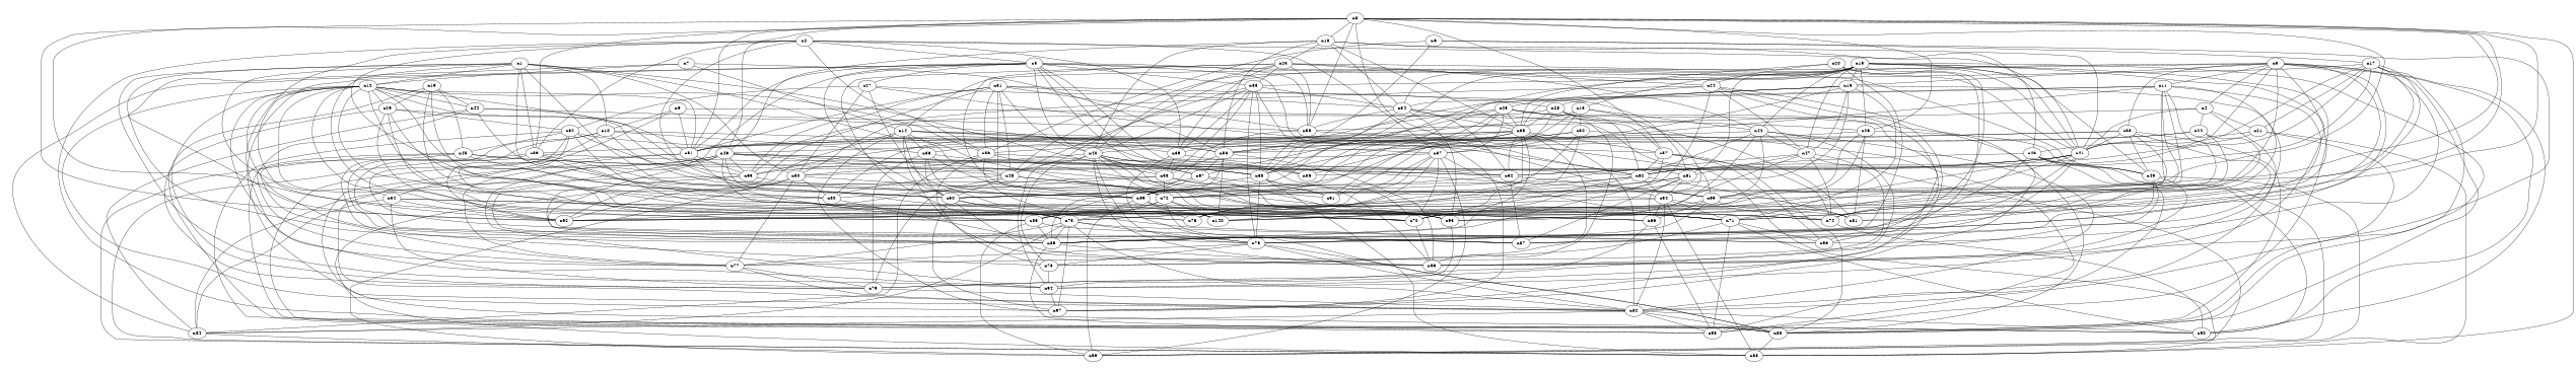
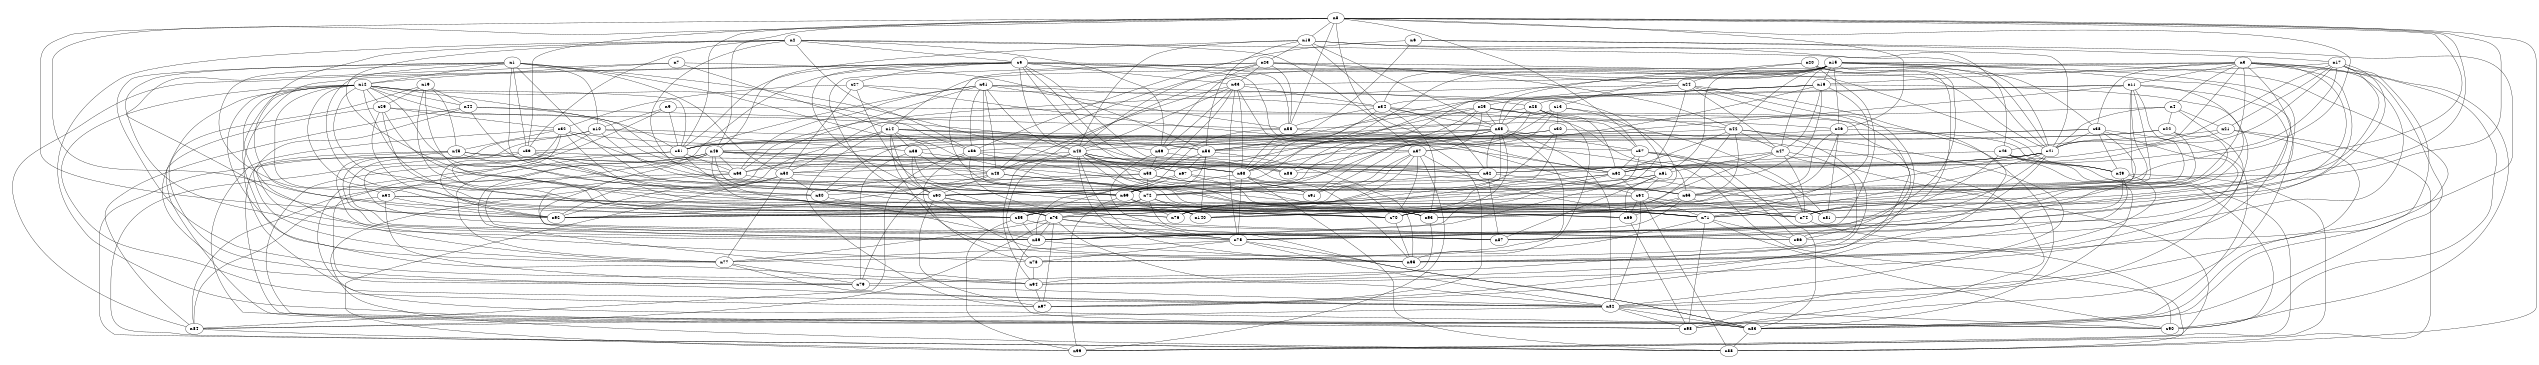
  strict graph {
    n1
    n54
    n50
    n48
    n59
    n94
    n76
    n60
    n80
    n89
    n12
    n10
    n58
    n93
    n84
    n92
    n70
    n79
    n69
    n77
    n99
    n71
    n88
    n87
    n72
    n86
    n66
    n97
    n95
    n73
    n98
    n56
    n51
    n85
    n63
    n61
    n44
    n29
    n100 [label=n140]
    n53
    n36
    n78
    n91
    n82
    n74
    n90
    n96
    n83
    n75
    n67
    n64
    n55
    n39
    n81
    n32
    n52
    n2
    n5
    n37
    n41
    n68
    n27
    n65
    n33
    n49
    n62
    n40
    n28
    n57
    n34
    n3
    n4
    n16
    n13
    n14
    n11
    n38
    n22
    n21
    n47
    n35
    n30
    n42
    n43
    n46
    n45
    n6
    n17
    n7
    n8
    n26
    n18
    n23
    n24
    n9
    n15
    n25
    n19
    n20
    n31
    n1 -- n54
    n1 -- n50
    n1 -- n48
    n1 -- n59
    n1 -- n94
    n1 -- n76
    n1 -- n60
    n1 -- n80
    n1 -- n89
    n1 -- n12
    n1 -- n10
    n1 -- n58
    n54 -- n93
    n54 -- n84
    n54 -- n92
    n54 -- n70
    n54 -- n79
    n50 -- n80
    n50 -- n92
    n50 -- n69
    n50 -- n77
    n50 -- n99
    n48 -- n60
    n48 -- n80
    n48 -- n93
    n48 -- n92
    n48 -- n71
    n59 -- n88
    n59 -- n87
    n59 -- n72
    n59 -- n86
    n59 -- n66
    n94 -- n97
    n60 -- n70
    n60 -- n97
    n60 -- n95
    n60 -- n73
    n80 -- n89
    n89 -- n95
    n89 -- n98
    n12 -- n76
    n12 -- n60
    n12 -- n89
    n12 -- n92
    n12 -- n79
    n12 -- n77
    n12 -- n97
    n12 -- n73
    n12 -- n56
    n12 -- n51
    n12 -- n85
    n12 -- n63
    n12 -- n61
    n12 -- n44
    n12 -- n29
    n12 -- n100
    n10 -- n89
    n10 -- n69
    n10 -- n87
    n10 -- n53
    n10 -- n36
    n10 -- n78
    n58 -- n80
    n58 -- n79
    n58 -- n71
    n58 -- n72
    n58 -- n91
    n93 -- n94
    n84 -- n99
    n70 -- n95
    n79 -- n82
    n69 -- n76
    n69 -- n99
    n69 -- n74
    n77 -- n79
    n77 -- n82
    n71 -- n98
    n71 -- n78
    n71 -- n90
    n71 -- n96
    n72 -- n93
    n72 -- n92
    n72 -- n73
    n72 -- n100
    n72 -- n83
-   n66 -- n79
    n66 -- n98
    n73 -- n89
    n73 -- n84
    n73 -- n77
    n73 -- n97
    n73 -- n82
    n73 -- n96
    n73 -- n75
    n56 -- n84
    n56 -- n78
    n56 -- n74
    n56 -- n96
    n56 -- n67
    n51 -- n77
    n51 -- n73
    n51 -- n63
    n51 -- n83
    n85 -- n89
    n85 -- n99
    n85 -- n87
    n63 -- n84
    n63 -- n69
    n63 -- n75
    n61 -- n87
    n61 -- n72
    n61 -- n66
    n61 -- n73
    n61 -- n64
    n44 -- n60
    n44 -- n84
    n44 -- n77
    n44 -- n51
    n44 -- n55
    n29 -- n92
    n29 -- n85
    n29 -- n83
    n29 -- n39
    n29 -- n81
    n29 -- n32
    n53 -- n58
    n53 -- n69
    n53 -- n95
    n53 -- n100
    n53 -- n67
    n36 -- n60
    n36 -- n70
    n36 -- n79
    n36 -- n72
    n36 -- n52
    n78 -- n94
    n82 -- n84
    n82 -- n98
    n82 -- n90
    n82 -- n83
    n74 -- n90
    n83 -- n88
    n75 -- n77
    n75 -- n78
    n75 -- n82
    n75 -- n83
    n67 -- n69
    n67 -- n71
    n67 -- n85
    n67 -- n91
    n64 -- n71
    n64 -- n88
    n64 -- n66
    n64 -- n85
    n64 -- n82
    n64 -- n74
    n55 -- n89
    n55 -- n68
    n55 -- n65
    n39 -- n58
    n39 -- n75
    n39 -- n52
    n32 -- n92
    n32 -- n70
    n32 -- n86
    n32 -- n98
    n32 -- n100
    n32 -- n64
    n32 -- n45
    n52 -- n87
    n52 -- n72
    n52 -- n65
    n2 -- n59
    n2 -- n94
    n2 -- n80
    n2 -- n69
    n2 -- n56
    n2 -- n90
    n2 -- n39
    n2 -- n5
    n2 -- n37
    n2 -- n41
    n5 -- n94
    n5 -- n60
    n5 -- n84
    n5 -- n51
    n5 -- n82
    n5 -- n67
    n5 -- n55
    n5 -- n68
    n5 -- n27
    n5 -- n65
    n5 -- n33
    n5 -- n49
    n5 -- n62
    n5 -- n40
    n37 -- n92
    n37 -- n70
    n37 -- n99
    n37 -- n71
    n37 -- n63
    n37 -- n100
    n37 -- n91
    n41 -- n70
    n41 -- n71
    n41 -- n87
    n41 -- n86
    n41 -- n81
    n41 -- n52
    n41 -- n62
    n68 -- n70
    n68 -- n69
    n68 -- n88
    n68 -- n95
    n68 -- n75
    n27 -- n50
    n27 -- n70
    n27 -- n32
    n27 -- n28
    n27 -- n57
    n65 -- n70
    n65 -- n66
    n65 -- n75
    n65 -- n81
    n33 -- n48
    n33 -- n58
    n33 -- n97
    n33 -- n75
    n33 -- n39
    n33 -- n68
    n33 -- n40
    n33 -- n34
    n49 -- n77
    n49 -- n99
    n49 -- n87
    n49 -- n95
    n62 -- n76
    n62 -- n69
    n62 -- n100
    n62 -- n64
    n62 -- n81
    n40 -- n50
    n40 -- n94
    n40 -- n58
    n40 -- n93
    n40 -- n72
    n40 -- n86
    n40 -- n66
    n40 -- n95
    n40 -- n78
    n40 -- n75
    n40 -- n65
    n28 -- n50
    n28 -- n95
    n28 -- n91
    n28 -- n81
    n28 -- n62
    n28 -- n35
    n57 -- n100
    n57 -- n74
    n57 -- n96
    n57 -- n83
    n57 -- n62
    n34 -- n93
    n34 -- n88
    n34 -- n55
    n34 -- n52
    n34 -- n68
    n34 -- n35
    n3 -- n93
    n3 -- n74
    n3 -- n90
    n3 -- n96
    n3 -- n83
    n3 -- n75
    n3 -- n81
    n3 -- n41
    n3 -- n4
    n3 -- n16
    n3 -- n13
    n3 -- n14
    n3 -- n11
    n3 -- n38
    n4 -- n82
    n4 -- n55
    n4 -- n41
    n4 -- n22
    n4 -- n21
    n16 -- n60
    n16 -- n92
    n16 -- n71
    n16 -- n95
    n16 -- n68
    n16 -- n28
    n16 -- n47
    n16 -- n35
    n13 -- n63
    n13 -- n64
    n13 -- n37
    n13 -- n68
    n13 -- n30
    n13 -- n42
    n14 -- n60
    n14 -- n92
    n14 -- n71
    n14 -- n97
    n14 -- n95
    n14 -- n53
    n14 -- n36
    n14 -- n37
    n14 -- n62
    n11 -- n92
    n11 -- n71
    n11 -- n72
    n11 -- n86
    n11 -- n85
    n11 -- n53
    n11 -- n74
    n11 -- n65
    n11 -- n34
    n38 -- n87
    n38 -- n51
    n38 -- n53
    n38 -- n83
    n38 -- n75
    n38 -- n41
    n38 -- n49
    n22 -- n93
    n22 -- n71
    n22 -- n36
    n22 -- n39
    n21 -- n50
    n21 -- n88
    n21 -- n83
    n21 -- n43
    n47 -- n60
    n47 -- n99
    n47 -- n95
    n47 -- n61
    n47 -- n100
    n47 -- n74
    n35 -- n59
    n35 -- n76
    n35 -- n89
    n35 -- n72
    n35 -- n53
    n35 -- n78
    n35 -- n91
    n35 -- n82
    n35 -- n52
    n35 -- n40
    n35 -- n57
    n30 -- n76
    n30 -- n98
    n30 -- n51
    n30 -- n85
    n30 -- n46
    n42 -- n93
    n42 -- n79
    n42 -- n56
    n42 -- n82
    n42 -- n65
    n42 -- n62
    n42 -- n47
    n43 -- n89
    n43 -- n99
    n43 -- n98
    n43 -- n90
    n43 -- n49
    n43 -- n62
    n46 -- n48
    n46 -- n89
    n46 -- n87
    n46 -- n85
    n46 -- n63
    n46 -- n91
    n46 -- n82
    n46 -- n74
    n46 -- n90
    n46 -- n52
    n46 -- n68
    n45 -- n80
    n45 -- n77
    n45 -- n88
    n45 -- n83
    n45 -- n68
    n45 -- n62
    n6 -- n95
    n6 -- n56
    n6 -- n53
    n6 -- n17
    n17 -- n89
    n17 -- n73
    n17 -- n82
    n17 -- n90
    n17 -- n52
    n17 -- n41
    n17 -- n33
    n17 -- n62
    n17 -- n21
    n7 -- n12
    n7 -- n92
    n7 -- n53
    n7 -- n14
    n8 -- n59
    n8 -- n60
    n8 -- n92
    n8 -- n70
    n8 -- n88
    n8 -- n51
    n8 -- n85
    n8 -- n74
    n8 -- n64
    n8 -- n55
    n8 -- n65
    n8 -- n57
    n8 -- n46
    n8 -- n26
    n8 -- n18
    n26 -- n70
    n26 -- n51
    n26 -- n81
    n26 -- n65
    n26 -- n49
    n18 -- n53
    n18 -- n41
    n18 -- n40
    n18 -- n34
    n18 -- n35
    n18 -- n43
    n18 -- n46
    n18 -- n23
    n23 -- n48
    n23 -- n69
    n23 -- n73
    n23 -- n55
    n23 -- n39
    n23 -- n41
    n23 -- n33
    n23 -- n42
    n23 -- n24
    n24 -- n94
    n24 -- n89
    n24 -- n97
    n24 -- n63
    n24 -- n96
    n24 -- n47
    n24 -- n25
    n9 -- n54
    n9 -- n10
    n9 -- n51
    n9 -- n26
    n15 -- n48
    n15 -- n94
    n15 -- n60
    n15 -- n98
    n15 -- n61
    n15 -- n83
    n15 -- n75
    n15 -- n41
    n15 -- n68
-   n15 -- n49
+   n15 -- n38
    n15 -- n40
    n15 -- n34
    n15 -- n16
    n15 -- n47
    n15 -- n42
    n15 -- n26
    n25 -- n80
    n25 -- n69
    n25 -- n86
    n25 -- n97
    n25 -- n83
    n25 -- n67
    n25 -- n37
    n25 -- n57
    n25 -- n35
    n19 -- n79
    n19 -- n66
    n19 -- n44
    n19 -- n29
    n19 -- n100
    n19 -- n45
    n20 -- n89
    n20 -- n96
    n20 -- n41
    n20 -- n35
    n20 -- n24
    n31 -- n48
    n31 -- n88
    n31 -- n72
    n31 -- n56
    n31 -- n51
    n31 -- n63
    n31 -- n61
    n31 -- n55
    n31 -- n40
    n31 -- n34
  }
